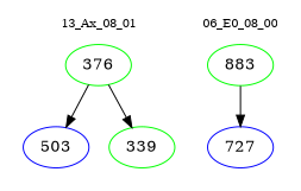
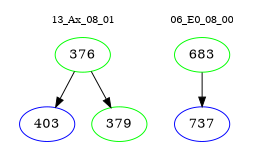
  digraph {
    node [color=green]
    edge [color=black]
    n1 [label=376]
-   n2 [color=blue label=503]
-   n3 [label=339]
-   n4 [label=883]
-   n5 [color=blue label=727]
+   n2 [color=blue label=403]
+   n3 [label=379]
+   n4 [label=683]
+   n5 [color=blue label=737]
    subgraph cluster_1 {
      color=white
      fontsize=10
      label="13_Ax_08_01"
      n1
      n2
      n3
    }
    subgraph cluster_2 {
      color=white
      fontsize=10
      label="06_E0_08_00"
      n4
      n5
    }
    n1 -> n2
    n1 -> n3
    n4 -> n5
  }
